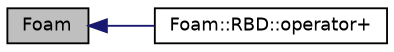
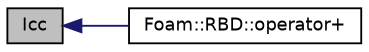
  digraph {
    rankdir=LR
    node [color=black fontname=Helvetica fontsize=10 shape=record]
-   n1 [fillcolor=grey75 fontcolor=black height=0.2 label=Foam style=filled width=0.4]
+   n1 [fillcolor=grey75 fontcolor=black height=0.2 label=Icc style=filled width=0.4]
    n2 [height=0.2 label="Foam::RBD::operator+" width=0.4]
    n1 -> n2 [color=midnightblue dir=back fontname=Helvetica fontsize=10 labelfontname=Helvetica labelfontsize=10 style=solid]
  }
